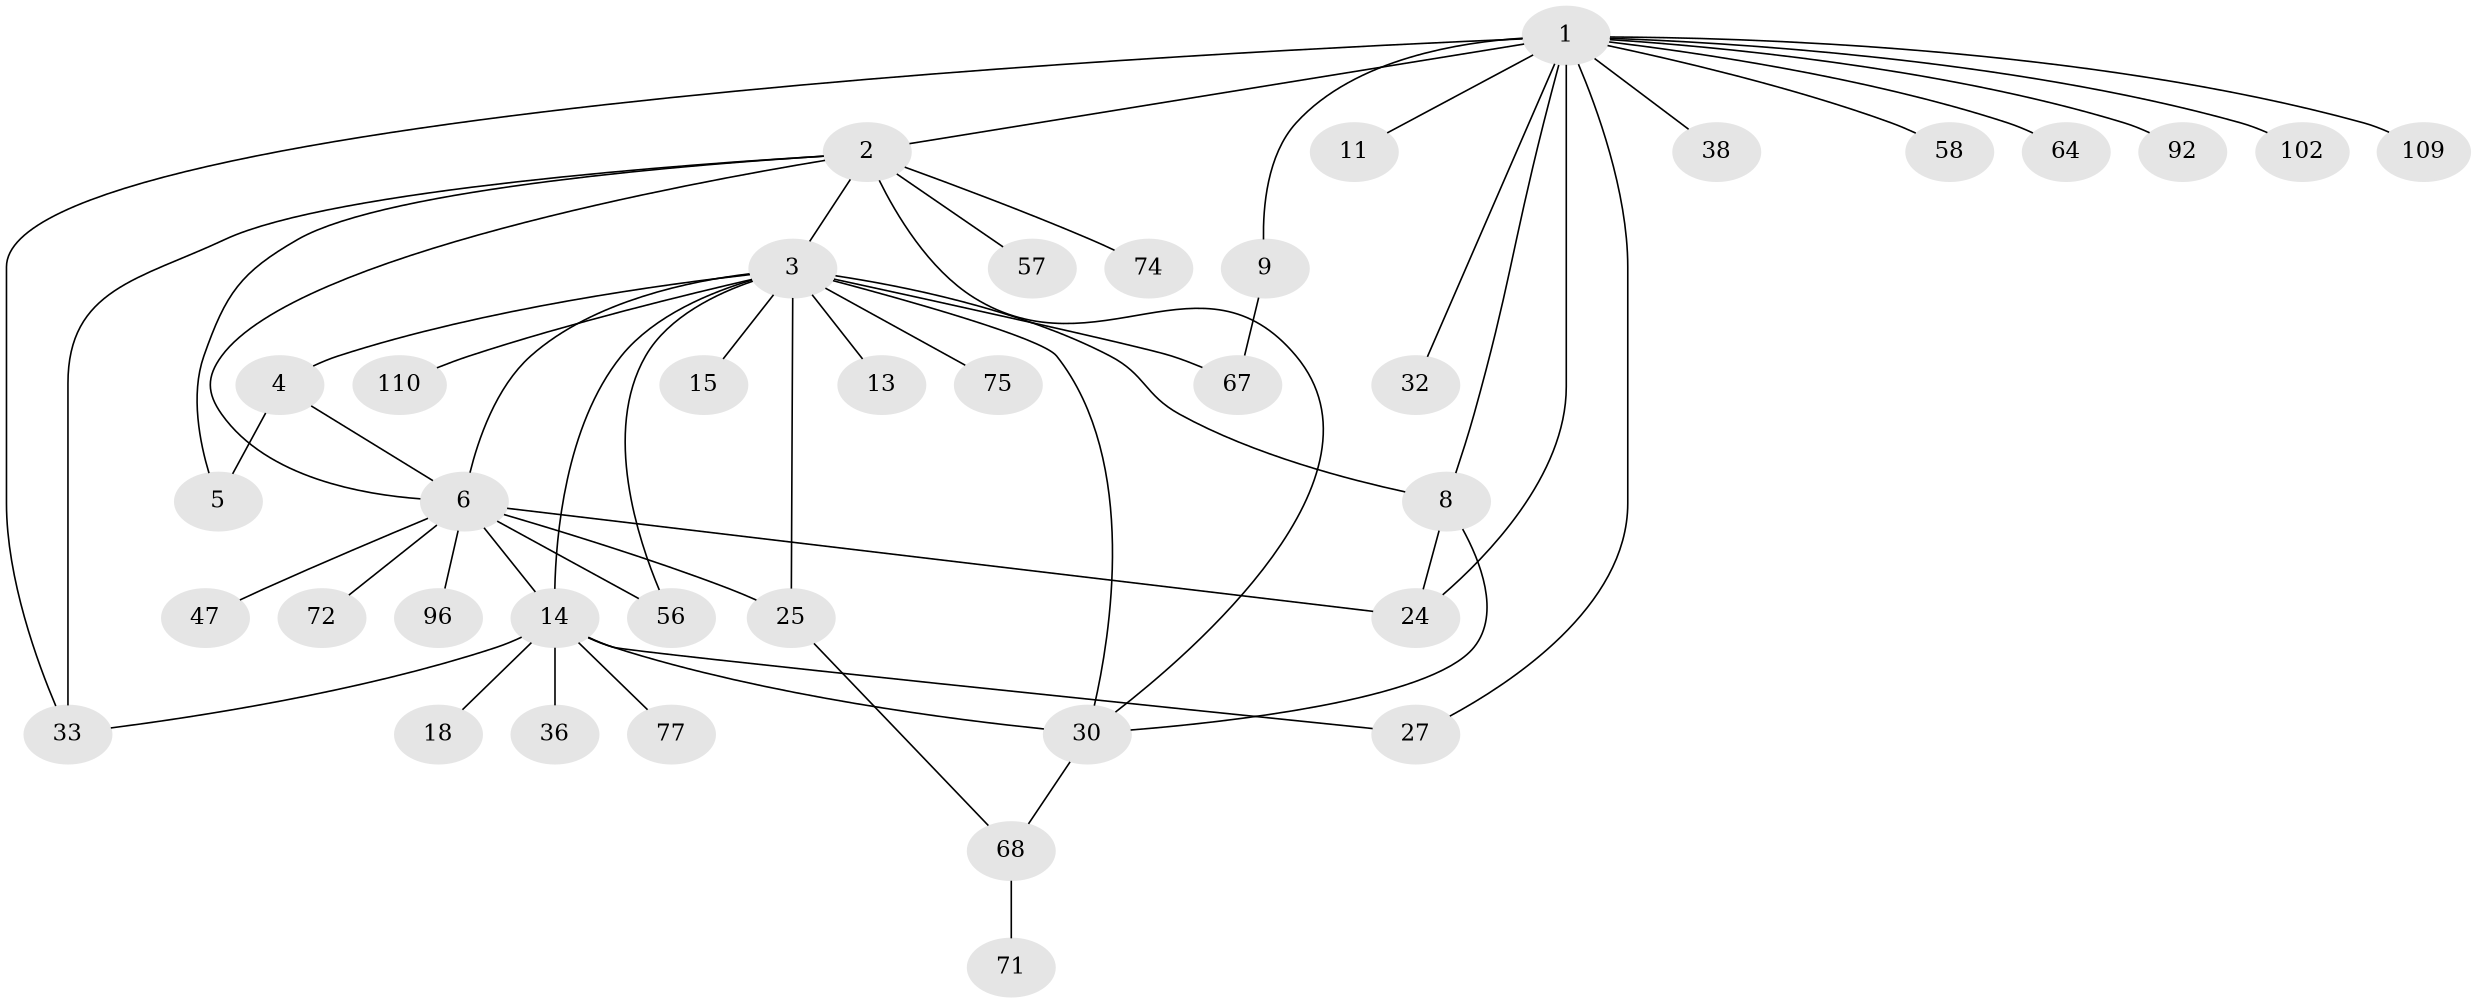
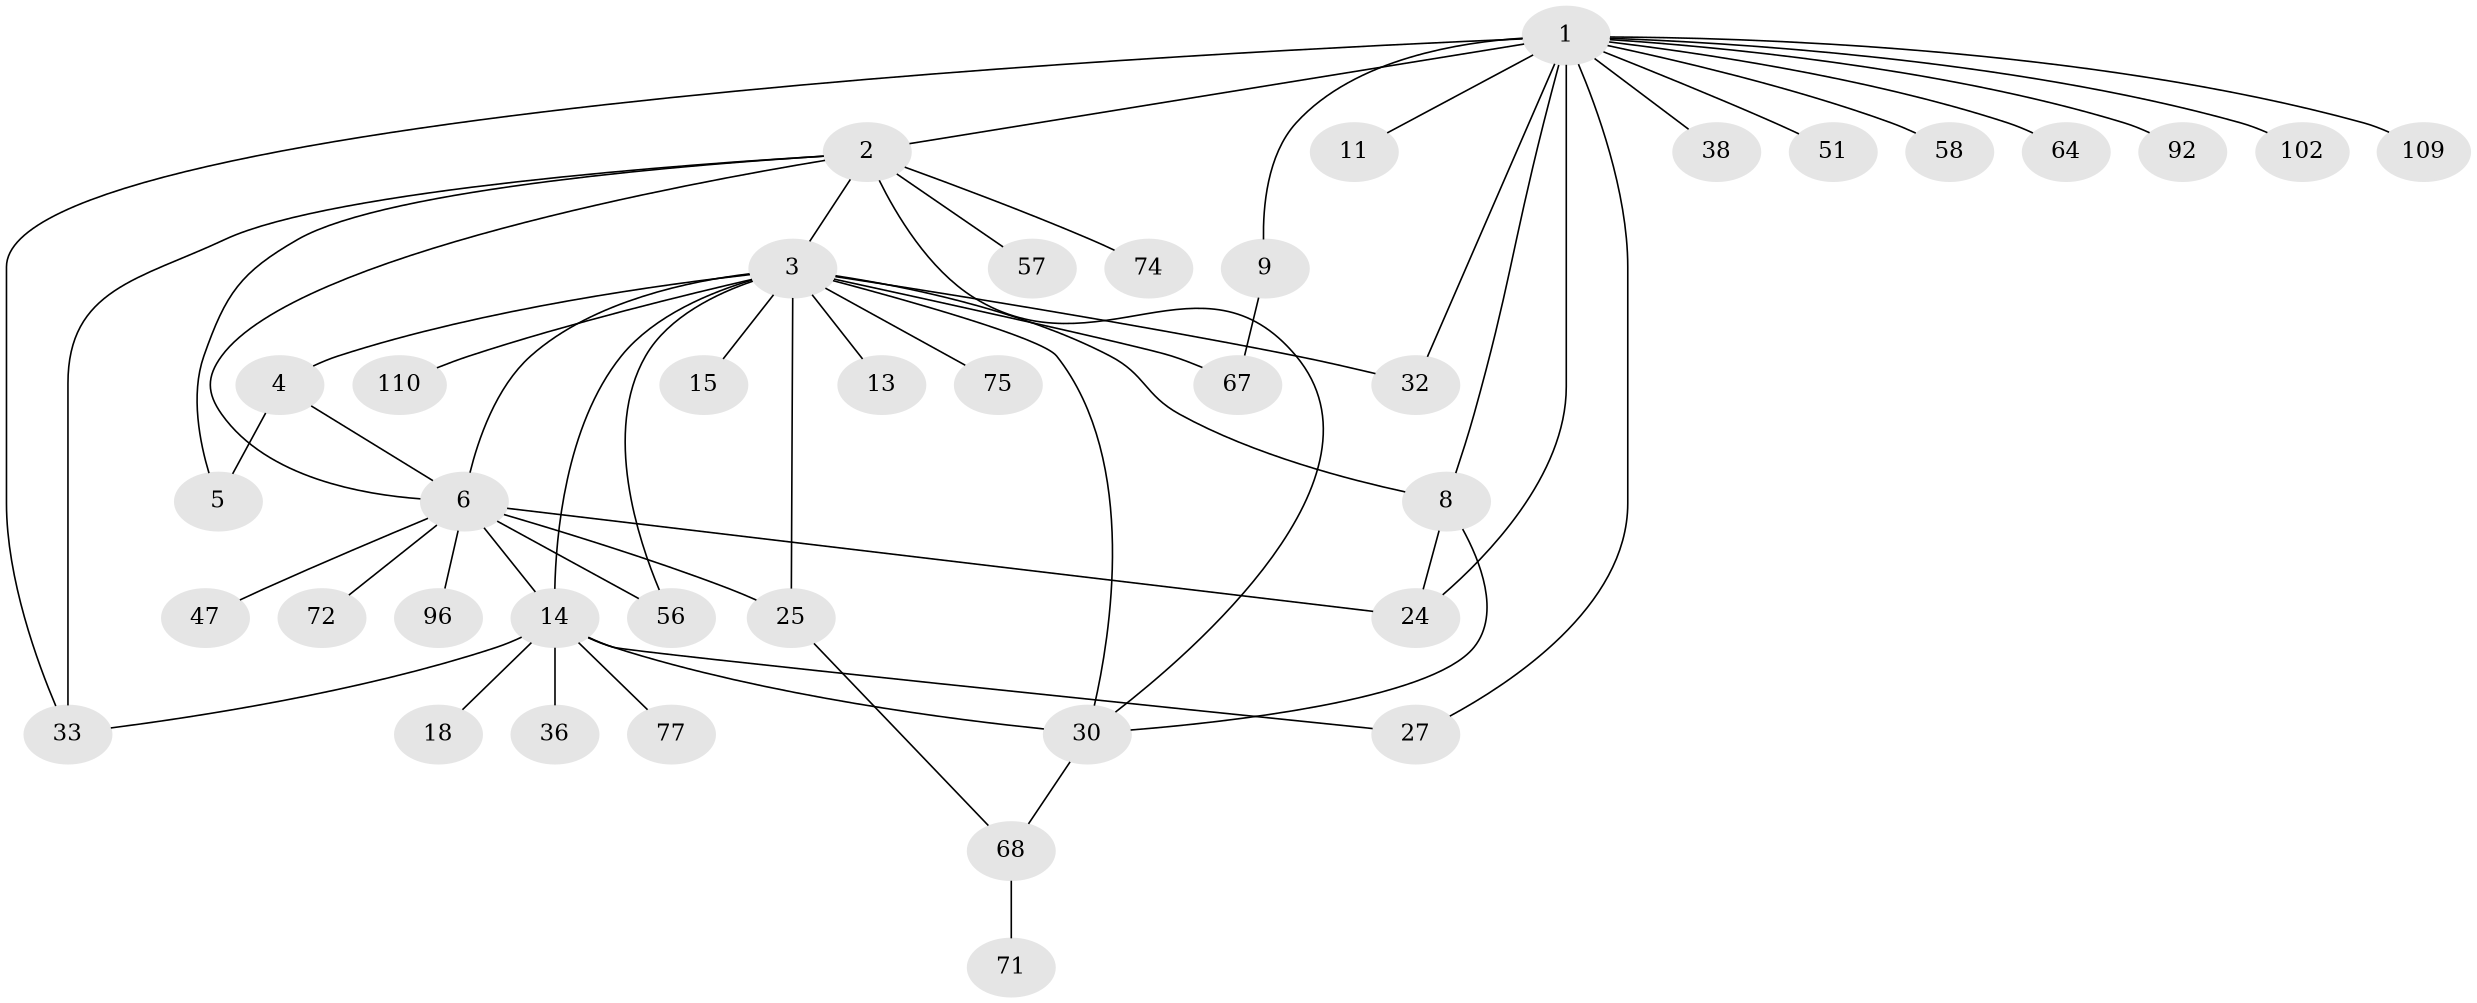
  graph {
    node [color=gray90 style=filled]
    1
    2
    8 [super="+19+85+70+16"]
    9 [super="+41+29"]
    11
    24 [super="+37+105+131+69+44+50"]
    27
    32 [super="+39+125"]
    33 [super="+116+130+35+42"]
    38
+   51
    58 [super="+114+98"]
    64
    92
    102
    109
    3 [super="+7+63+21+62"]
    6 [super="+20+104+81+13+22"]
    30 [super="+86+127+124+40+80+46"]
    57
    74
    5 [super="+117"]
    67 [super="+129+115"]
    4 [super="+12+45"]
    14 [super="+17+111+52"]
    15 [super="+26+65"]
    25 [super="+31+122+91+49"]
    n28 [label=13 super="+126"]
    56
    75
    110
    47
    72
    96
    68 [super="+100+128"]
    18
    36
    77
    71
    1 -- 2
    1 -- 8
    1 -- 9
    1 -- 11
    1 -- 24 [weight=2]
    1 -- 27
    1 -- 32 [weight=2]
    1 -- 33
    1 -- 38
+   1 -- 51
    1 -- 58
    1 -- 64
    1 -- 92
    1 -- 102
    1 -- 109
    2 -- 33
    2 -- 3
    2 -- 6
    2 -- 30
    2 -- 57
    2 -- 74
    2 -- 5
    8 -- 24
    8 -- 30
    9 -- 67
    3 -- 8
+   3 -- 32
    3 -- 6
    3 -- 30
    3 -- 67
    3 -- 4
    3 -- 14
    3 -- 15 [weight=2]
    3 -- 25
    3 -- n28
    3 -- 56
    3 -- 75
    3 -- 110
    6 -- 24 [weight=3]
    6 -- 14
    6 -- 25 [weight=2]
    6 -- 56
    6 -- 47
    6 -- 72
    6 -- 96
    30 -- 68
    4 -- 6
    4 -- 5
    14 -- 27
    14 -- 33
    14 -- 30
    14 -- 18
    14 -- 36
    14 -- 77
    25 -- 68
    68 -- 71
  }
